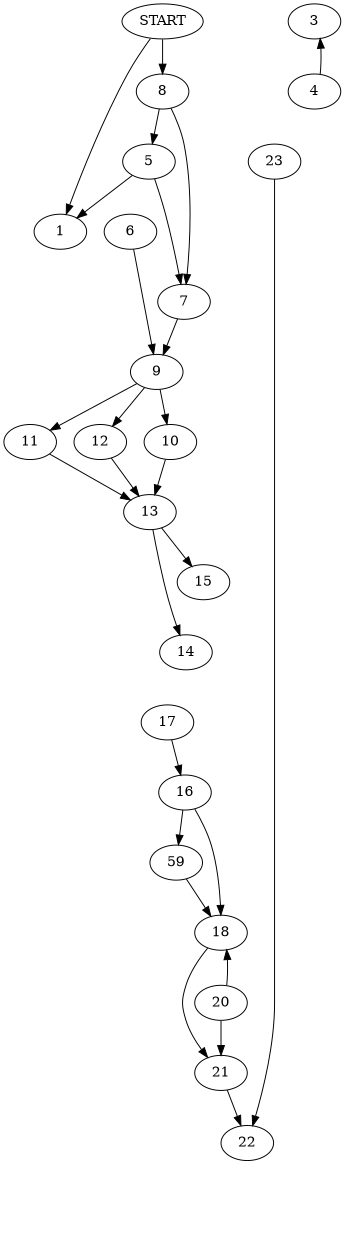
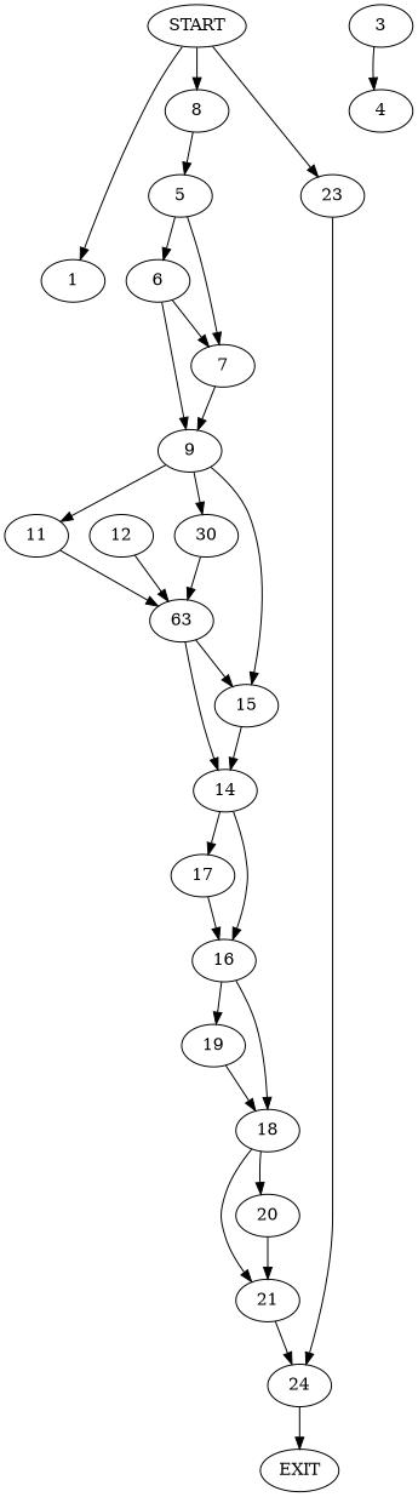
  digraph {
    n1 [label=START]
    1
    8
    23
    5
-   22
+   22 [label=24]
+   n7 [label=EXIT]
    3
    4
    6
    7
    9
-   10
+   10 [label=30]
    11
    12
-   13
+   13 [label=63]
    14
    15
    16
    17
    18
-   19 [label=59]
+   19
    20
    21
    n1 -> 1
    n1 -> 8
+   n1 -> 23
    8 -> 5
    23 -> 22
-   5 -> 1
+   5 -> 6
    5 -> 7
-   4 -> 3
-   8 -> 7
+   22 -> n7
+   3 -> 4
+   6 -> 7
    6 -> 9
    7 -> 9
    9 -> 10
    9 -> 11
-   9 -> 12
+   9 -> 15
    10 -> 13
    11 -> 13
    12 -> 13
    13 -> 14
    13 -> 15
+   14 -> 16
+   14 -> 17
+   15 -> 14
    16 -> 18
    16 -> 19
    17 -> 16
-   20 -> 18
+   18 -> 20
    18 -> 21
    19 -> 18
    20 -> 21
    21 -> 22
  }
